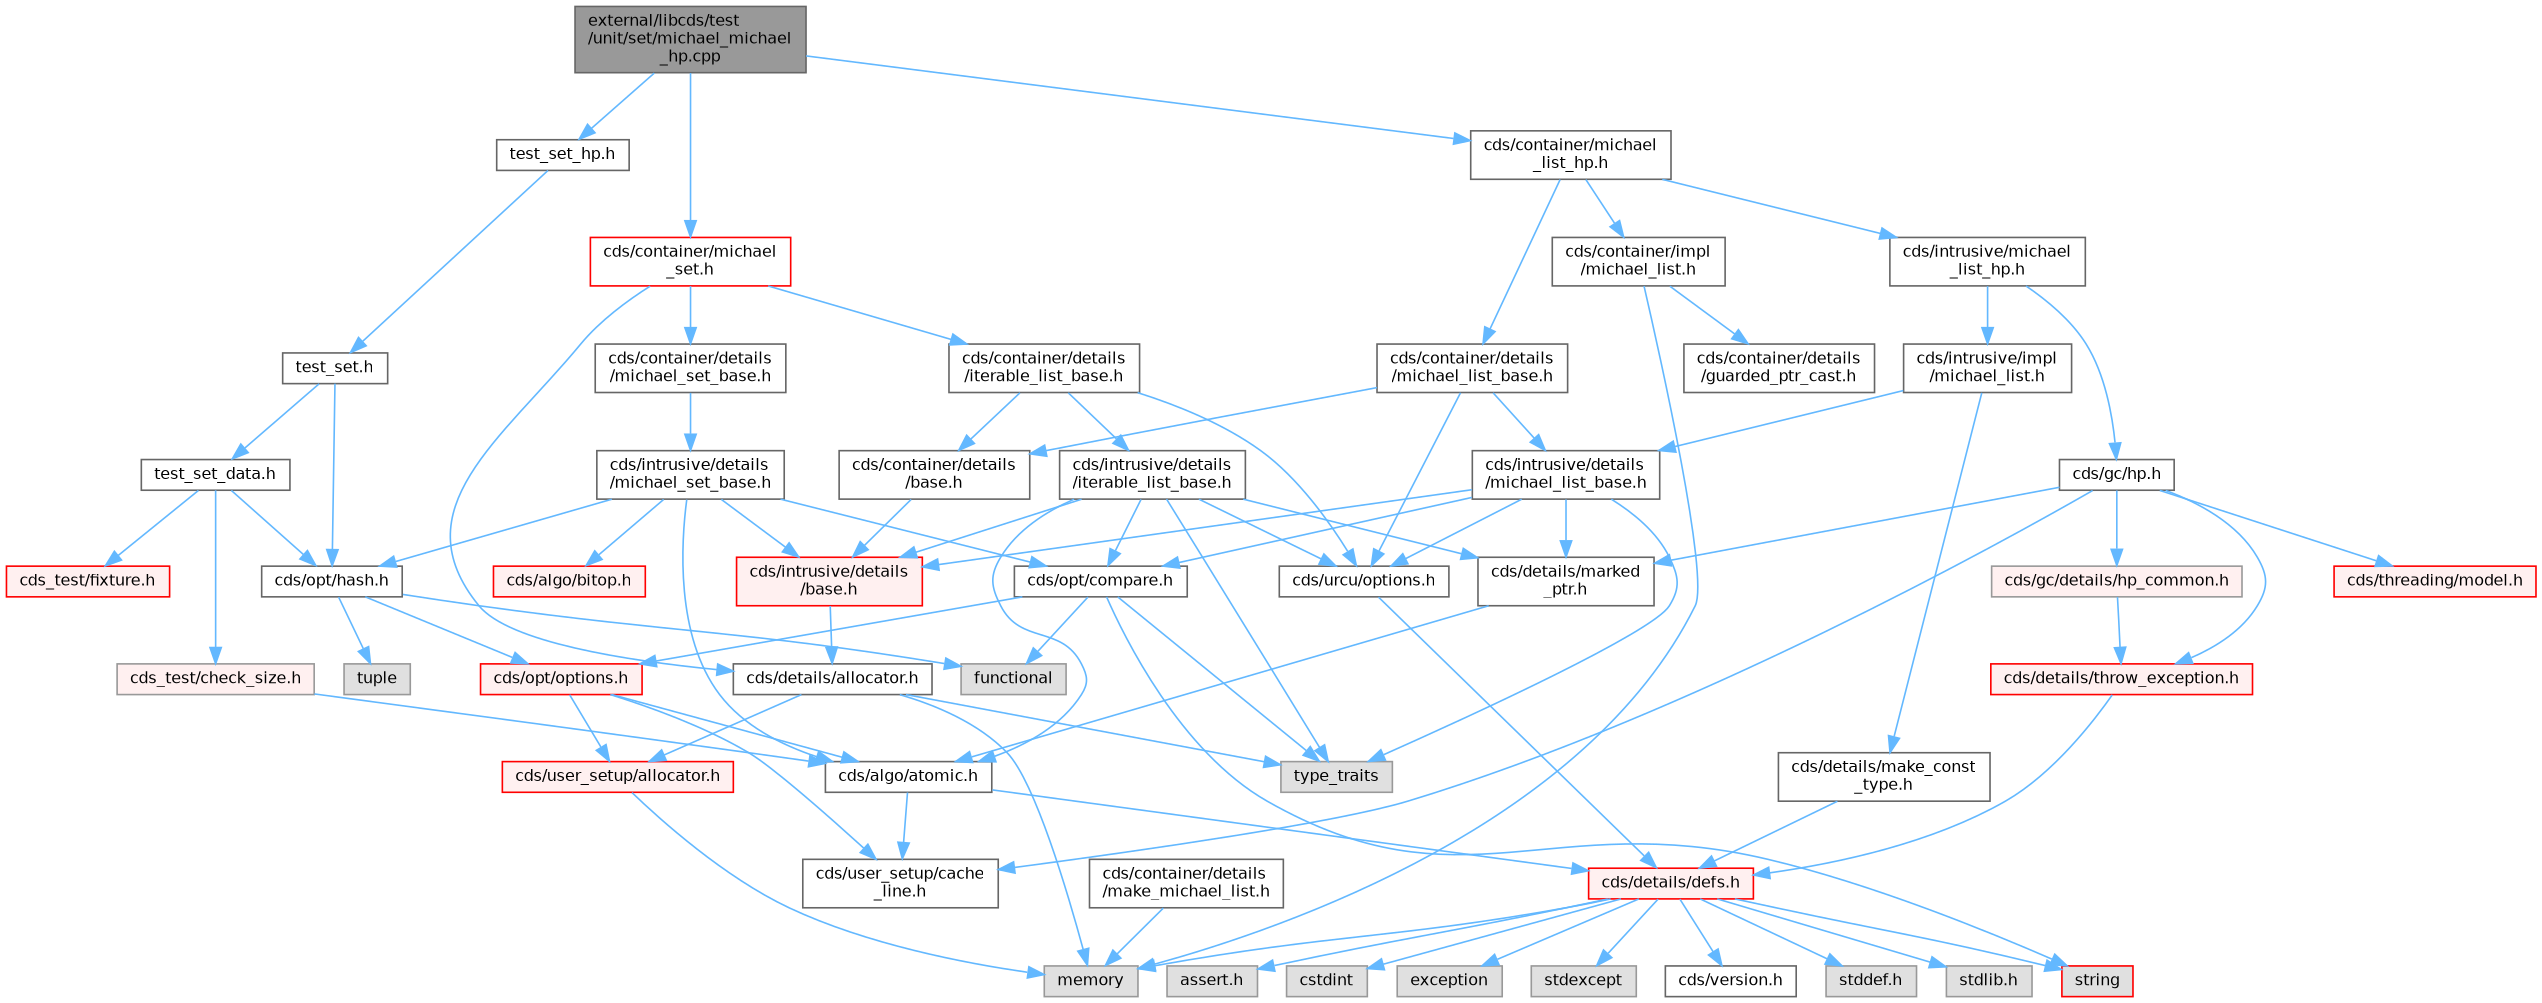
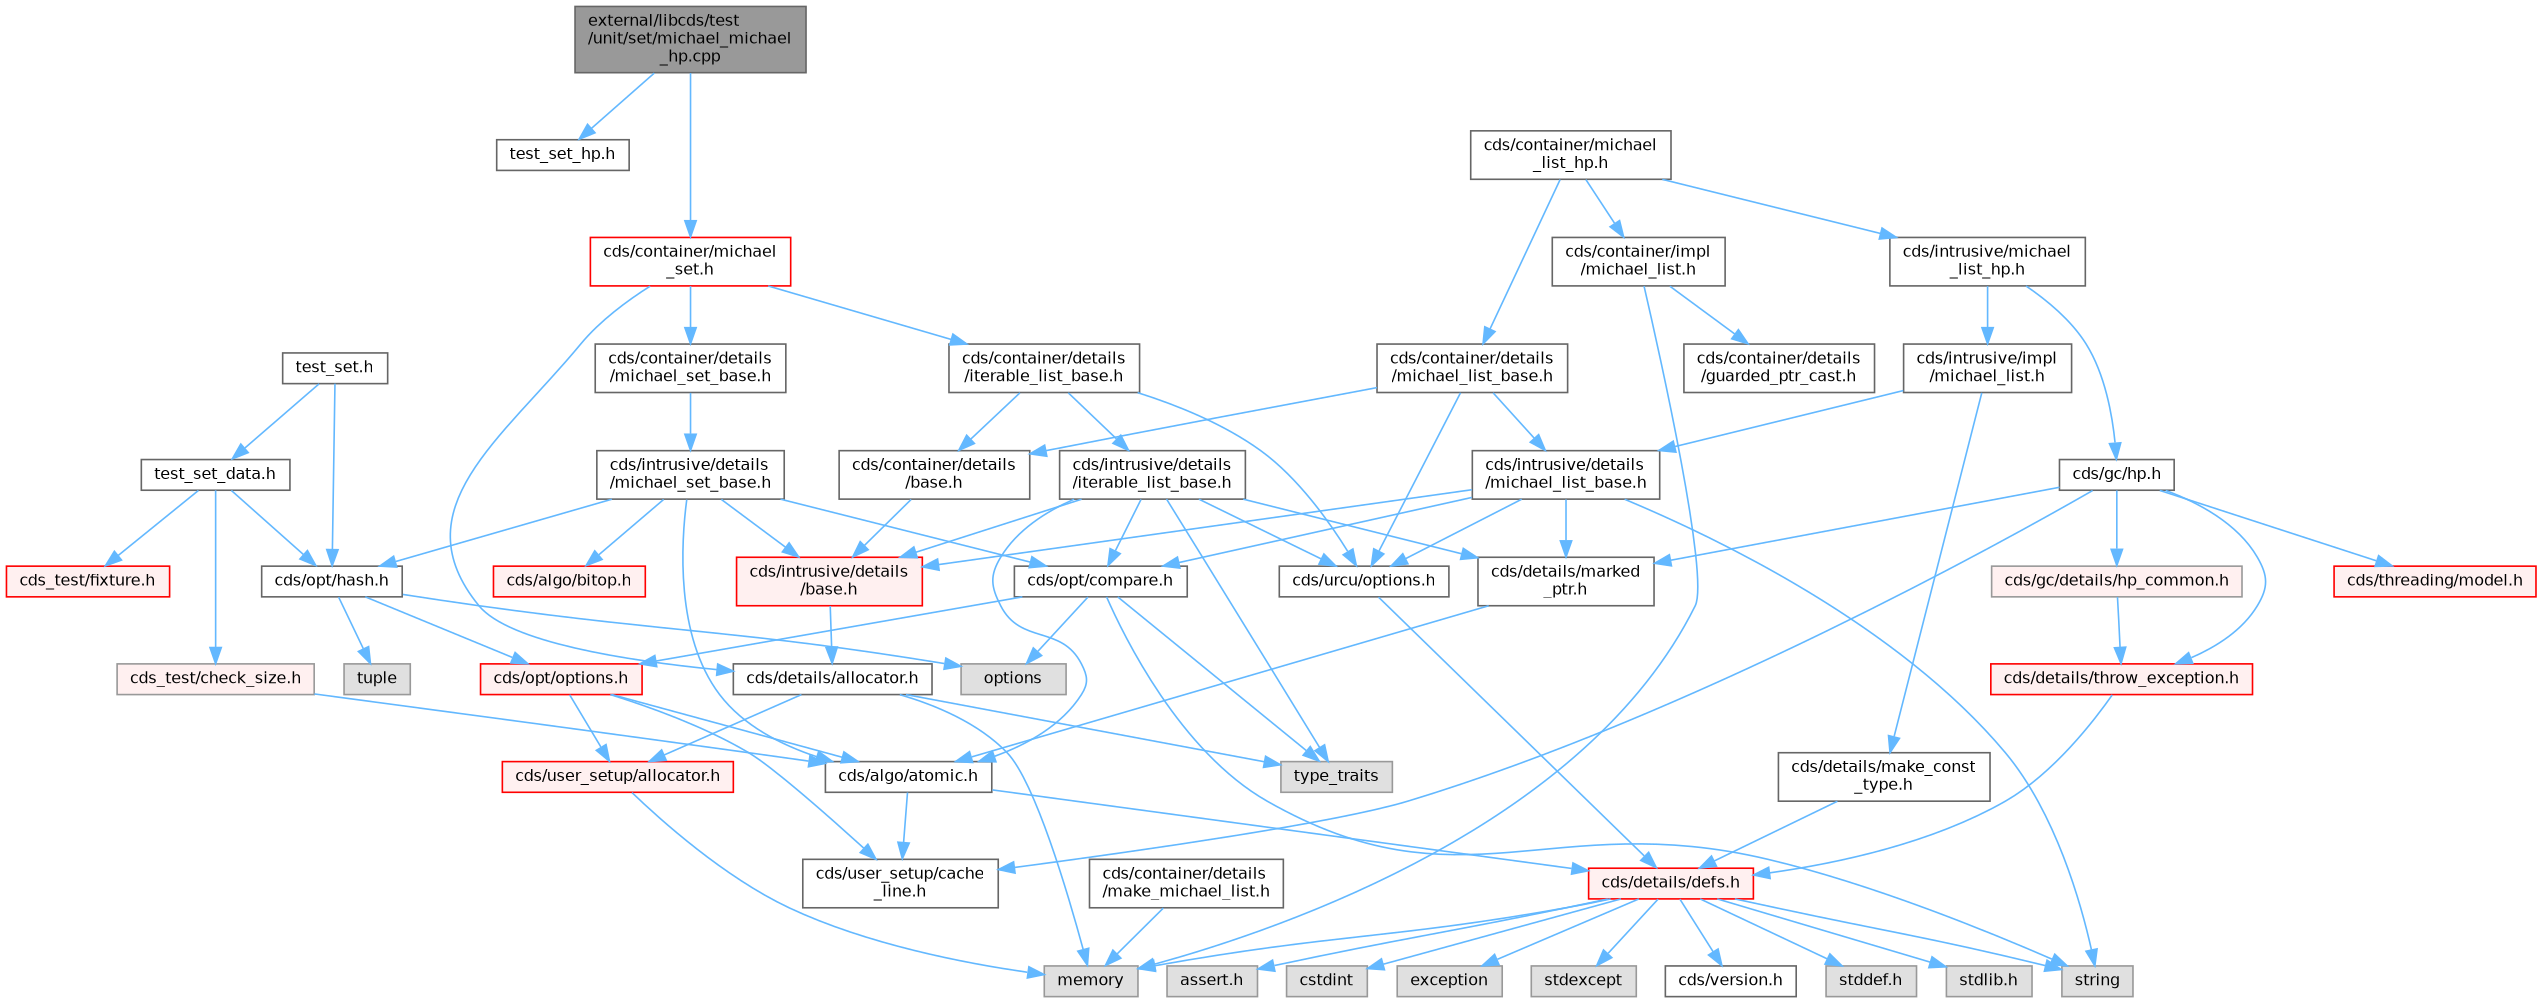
  digraph {
    node [color=grey40 fillcolor=white fontname=Helvetica fontsize=10 shape=box style=filled]
    edge [color=steelblue1 fontname=Helvetica fontsize=10 labelfontname=Helvetica labelfontsize=10 style=solid]
    n1 [color=gray40 fillcolor=grey60 fontcolor=black height=0.2 label="external/libcds/test\l/unit/set/michael_michael\l_hp.cpp" width=0.4]
    n2 [height=0.2 label="test_set_hp.h" width=0.4]
    n3 [height=0.2 label="cds/container/michael\l_list_hp.h" width=0.4]
    n4 [color=red height=0.2 label="cds/container/michael\l_set.h" width=0.4]
    n5 [height=0.2 label="test_set.h" width=0.4]
    n6 [height=0.2 label="cds/container/details\l/michael_list_base.h" width=0.4]
    n7 [height=0.2 label="cds/intrusive/michael\l_list_hp.h" width=0.4]
    n8 [height=0.2 label="cds/container/impl\l/michael_list.h" width=0.4]
    n9 [height=0.2 label="cds/details/allocator.h" width=0.4]
    n10 [height=0.2 label="cds/container/details\l/michael_set_base.h" width=0.4]
    n11 [height=0.2 label="cds/container/details\l/iterable_list_base.h" width=0.4]
    n12 [height=0.2 label="test_set_data.h" width=0.4]
    n13 [height=0.2 label="cds/opt/hash.h" width=0.4]
    n14 [color=grey60 fillcolor="#FFF0F0" height=0.2 label="cds_test/check_size.h" width=0.4]
    n15 [color=red fillcolor="#FFF0F0" height=0.2 label="cds_test/fixture.h" width=0.4]
    n16 [color=grey60 fillcolor="#E0E0E0" height=0.2 label=tuple width=0.4]
-   n17 [color=grey60 fillcolor="#E0E0E0" height=0.2 label=functional width=0.4]
+   n17 [color=grey60 fillcolor="#E0E0E0" height=0.2 label=options width=0.4]
    n18 [color=red fillcolor="#FFF0F0" height=0.2 label="cds/opt/options.h" width=0.4]
    n19 [height=0.2 label="cds/algo/atomic.h" width=0.4]
    n20 [color=red fillcolor="#FFF0F0" height=0.2 label="cds/details/defs.h" width=0.4]
    n21 [height=0.2 label="cds/user_setup/cache\l_line.h" width=0.4]
    n22 [color=grey60 fillcolor="#E0E0E0" height=0.2 label="stddef.h" width=0.4]
    n23 [color=grey60 fillcolor="#E0E0E0" height=0.2 label="stdlib.h" width=0.4]
    n24 [color=grey60 fillcolor="#E0E0E0" height=0.2 label="assert.h" width=0.4]
    n25 [color=grey60 fillcolor="#E0E0E0" height=0.2 label=cstdint width=0.4]
    n26 [color=grey60 fillcolor="#E0E0E0" height=0.2 label=exception width=0.4]
    n27 [color=grey60 fillcolor="#E0E0E0" height=0.2 label=stdexcept width=0.4]
-   n28 [color=red fillcolor="#E0E0E0" height=0.2 label=string width=0.4]
+   n28 [color=grey60 fillcolor="#E0E0E0" height=0.2 label=string width=0.4]
    n29 [color=grey60 fillcolor="#E0E0E0" height=0.2 label=memory width=0.4]
    n30 [height=0.2 label="cds/version.h" width=0.4]
    n31 [color=red fillcolor="#FFF0F0" height=0.2 label="cds/user_setup/allocator.h" width=0.4]
    n32 [height=0.2 label="cds/container/details\l/base.h" width=0.4]
    n33 [height=0.2 label="cds/intrusive/details\l/michael_list_base.h" width=0.4]
    n34 [height=0.2 label="cds/urcu/options.h" width=0.4]
    n35 [height=0.2 label="cds/gc/hp.h" width=0.4]
    n36 [height=0.2 label="cds/intrusive/impl\l/michael_list.h" width=0.4]
    n37 [height=0.2 label="cds/container/details\l/make_michael_list.h" width=0.4]
    n38 [height=0.2 label="cds/container/details\l/guarded_ptr_cast.h" width=0.4]
    n39 [color=red fillcolor="#FFF0F0" height=0.2 label="cds/intrusive/details\l/base.h" width=0.4]
    n40 [color=grey60 fillcolor="#E0E0E0" height=0.2 label=type_traits width=0.4]
    n41 [height=0.2 label="cds/opt/compare.h" width=0.4]
    n42 [height=0.2 label="cds/details/marked\l_ptr.h" width=0.4]
    n43 [color=grey60 fillcolor="#FFF0F0" height=0.2 label="cds/gc/details/hp_common.h" width=0.4]
    n44 [color=red fillcolor="#FFF0F0" height=0.2 label="cds/details/throw_exception.h" width=0.4]
    n45 [color=red fillcolor="#FFF0F0" height=0.2 label="cds/threading/model.h" width=0.4]
    n46 [height=0.2 label="cds/details/make_const\l_type.h" width=0.4]
    n47 [height=0.2 label="cds/intrusive/details\l/michael_set_base.h" width=0.4]
    n48 [height=0.2 label="cds/intrusive/details\l/iterable_list_base.h" width=0.4]
    n49 [color=red fillcolor="#FFF0F0" height=0.2 label="cds/algo/bitop.h" width=0.4]
    n1 -> n2
-   n1 -> n3
    n1 -> n4
-   n2 -> n5
    n3 -> n6
    n3 -> n7
    n3 -> n8
    n4 -> n9
    n4 -> n10
    n4 -> n11
    n5 -> n12
    n5 -> n13
    n6 -> n32
    n6 -> n33
    n6 -> n34
    n7 -> n35
    n7 -> n36
    n8 -> n29
    n8 -> n38
    n9 -> n29
    n9 -> n31
    n9 -> n40
    n10 -> n47
    n11 -> n32
    n11 -> n34
    n11 -> n48
    n12 -> n13
    n12 -> n14
    n12 -> n15
    n13 -> n16
    n13 -> n17
    n13 -> n18
    n14 -> n19
    n18 -> n19
    n18 -> n21
    n18 -> n31
    n19 -> n20
    n19 -> n21
    n20 -> n22
    n20 -> n23
    n20 -> n24
    n20 -> n25
    n20 -> n26
    n20 -> n27
    n20 -> n28
    n20 -> n29
    n20 -> n30
    n31 -> n29
    n32 -> n39
    n33 -> n34
    n33 -> n39
-   n33 -> n40
+   n33 -> n28
    n33 -> n41
    n33 -> n42
    n34 -> n20
    n35 -> n21
    n35 -> n42
    n35 -> n43
    n35 -> n44
    n35 -> n45
    n36 -> n33
    n36 -> n46
    n37 -> n29
    n39 -> n9
    n41 -> n17
    n41 -> n18
    n41 -> n28
    n41 -> n40
    n42 -> n19
    n43 -> n44
    n44 -> n20
    n46 -> n20
    n47 -> n13
    n47 -> n19
    n47 -> n39
    n47 -> n41
    n47 -> n49
    n48 -> n19
    n48 -> n34
    n48 -> n39
    n48 -> n40
    n48 -> n41
    n48 -> n42
  }
